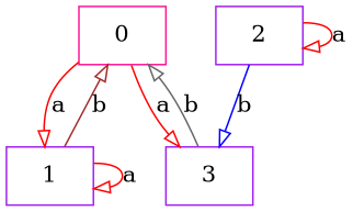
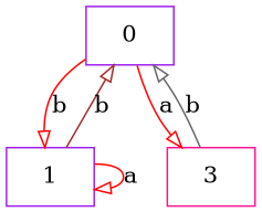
  digraph {
    d2tdocpreamble="\usetikzlibrary{automata}"
    d2tfigpreamble="\tikzstyle{every state}= [ draw=blue!50,very thick,fill=blue!20]  \tikzstyle{auto}= [fill=white]"
    ranksep=0.5
    node [color=deeppink shape=box style=state]
    edge [arrowhead=onormal color=red lblstyle=auto topath="bend right"]
-   n1 [label=0]
+   n1 [color=purple label=0]
    n2 [color=purple label=1]
-   n3 [color=purple label=3 style="state, initial, accepting"]
-   n4 [color=purple label=2]
-   n1 -> n2 [label=a]
+   n3 [label=3 style="state, initial, accepting"]
+   n1 -> n2 [label=b]
    n1 -> n3 [label=a]
    n2 -> n1 [color=brown label=b]
    n2 -> n2 [label=a topath="loop above"]
    n3 -> n1 [color=gray40 label=b]
-   n4 -> n3 [color=blue label=b]
-   n4 -> n4 [label=a topath="loop above"]
  }
